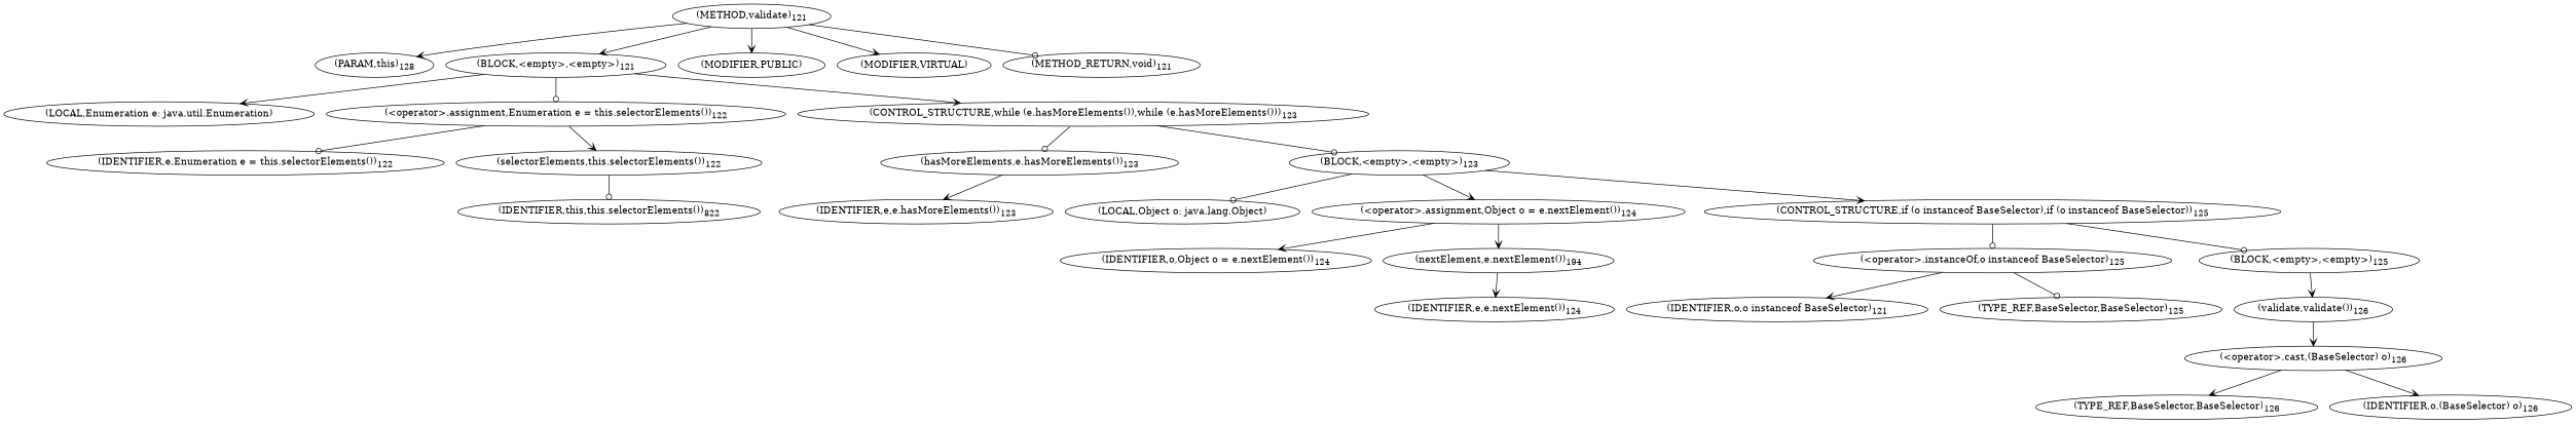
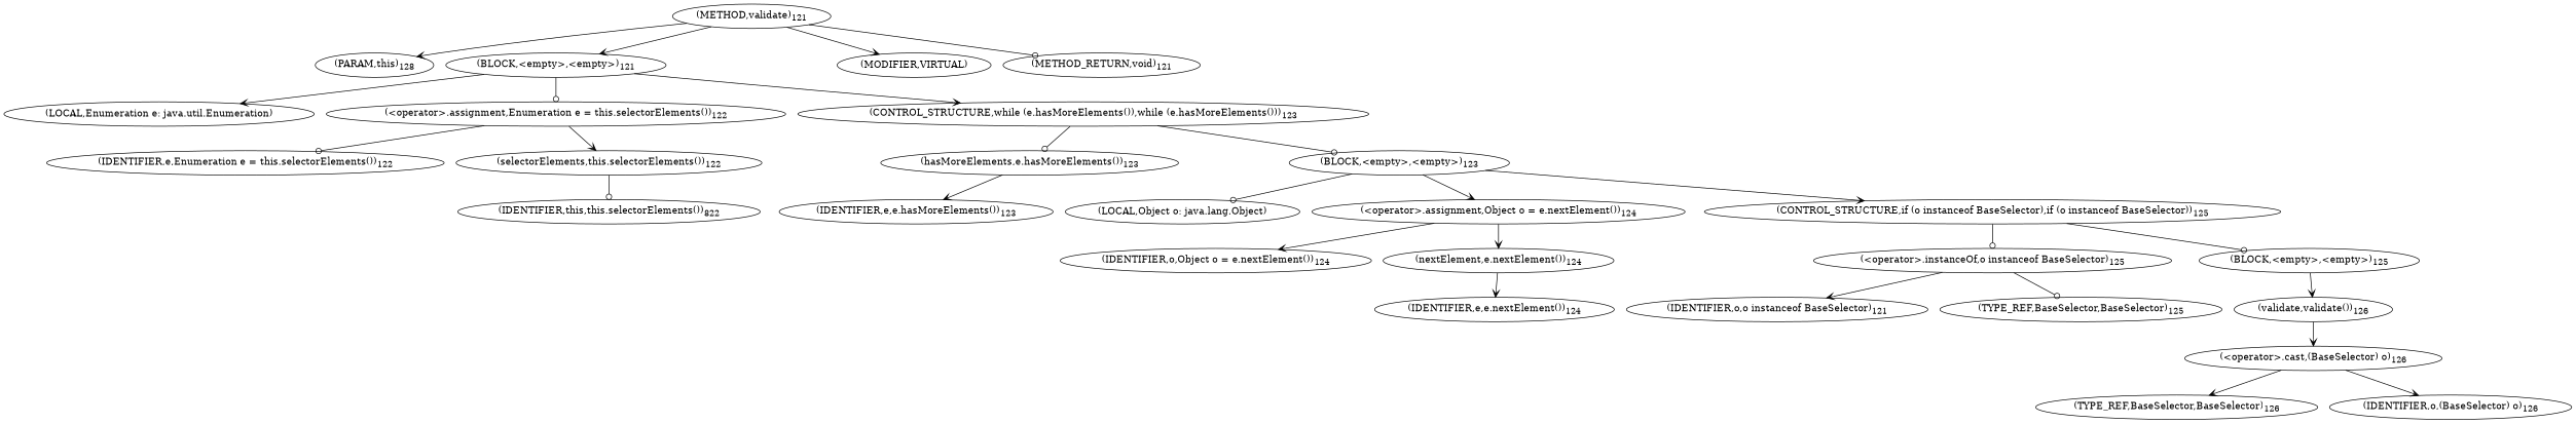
  digraph {
    edge [arrowhead=vee]
    n1 [label=<(METHOD,validate)<SUB>121</SUB>>]
    n2 [label=<(PARAM,this)<SUB>128</SUB>>]
    n3 [label=<(BLOCK,&lt;empty&gt;,&lt;empty&gt;)<SUB>121</SUB>>]
-   n4 [label=<(MODIFIER,PUBLIC)>]
    n5 [label=<(MODIFIER,VIRTUAL)>]
    n6 [label=<(METHOD_RETURN,void)<SUB>121</SUB>>]
    n7 [label=<(LOCAL,Enumeration e: java.util.Enumeration)>]
    n8 [label=<(&lt;operator&gt;.assignment,Enumeration e = this.selectorElements())<SUB>122</SUB>>]
    n9 [label=<(CONTROL_STRUCTURE,while (e.hasMoreElements()),while (e.hasMoreElements()))<SUB>123</SUB>>]
    n10 [label=<(IDENTIFIER,e,Enumeration e = this.selectorElements())<SUB>122</SUB>>]
    n11 [label=<(selectorElements,this.selectorElements())<SUB>122</SUB>>]
    n12 [label=<(hasMoreElements,e.hasMoreElements())<SUB>123</SUB>>]
    n13 [label=<(BLOCK,&lt;empty&gt;,&lt;empty&gt;)<SUB>123</SUB>>]
    n14 [label=<(IDENTIFIER,this,this.selectorElements())<SUB>822</SUB>>]
    n15 [label=<(IDENTIFIER,e,e.hasMoreElements())<SUB>123</SUB>>]
    n16 [label=<(LOCAL,Object o: java.lang.Object)>]
    n17 [label=<(&lt;operator&gt;.assignment,Object o = e.nextElement())<SUB>124</SUB>>]
    n18 [label=<(CONTROL_STRUCTURE,if (o instanceof BaseSelector),if (o instanceof BaseSelector))<SUB>125</SUB>>]
    n19 [label=<(IDENTIFIER,o,Object o = e.nextElement())<SUB>124</SUB>>]
-   n20 [label=<(nextElement,e.nextElement())<SUB>194</SUB>>]
+   n20 [label=<(nextElement,e.nextElement())<SUB>124</SUB>>]
    n21 [label=<(&lt;operator&gt;.instanceOf,o instanceof BaseSelector)<SUB>125</SUB>>]
    n22 [label=<(BLOCK,&lt;empty&gt;,&lt;empty&gt;)<SUB>125</SUB>>]
    n23 [label=<(IDENTIFIER,e,e.nextElement())<SUB>124</SUB>>]
    n24 [label=<(IDENTIFIER,o,o instanceof BaseSelector)<SUB>121</SUB>>]
    n25 [label=<(TYPE_REF,BaseSelector,BaseSelector)<SUB>125</SUB>>]
    n26 [label=<(validate,validate())<SUB>126</SUB>>]
    n27 [label=<(&lt;operator&gt;.cast,(BaseSelector) o)<SUB>126</SUB>>]
    n28 [label=<(TYPE_REF,BaseSelector,BaseSelector)<SUB>126</SUB>>]
    n29 [label=<(IDENTIFIER,o,(BaseSelector) o)<SUB>126</SUB>>]
    n1 -> n2
    n1 -> n3
-   n1 -> n4
    n1 -> n5
    n1 -> n6 [arrowhead=odot]
    n3 -> n7
    n3 -> n8 [arrowhead=odot]
    n3 -> n9
    n8 -> n10 [arrowhead=odot]
    n8 -> n11
    n9 -> n12 [arrowhead=odot]
    n9 -> n13 [arrowhead=odot]
    n11 -> n14 [arrowhead=odot]
    n12 -> n15
    n13 -> n16 [arrowhead=odot]
    n13 -> n17
    n13 -> n18
    n17 -> n19
    n17 -> n20
    n18 -> n21 [arrowhead=odot]
    n18 -> n22 [arrowhead=odot]
    n20 -> n23
    n21 -> n24
    n21 -> n25 [arrowhead=odot]
    n22 -> n26
    n26 -> n27
    n27 -> n28
    n27 -> n29
  }
